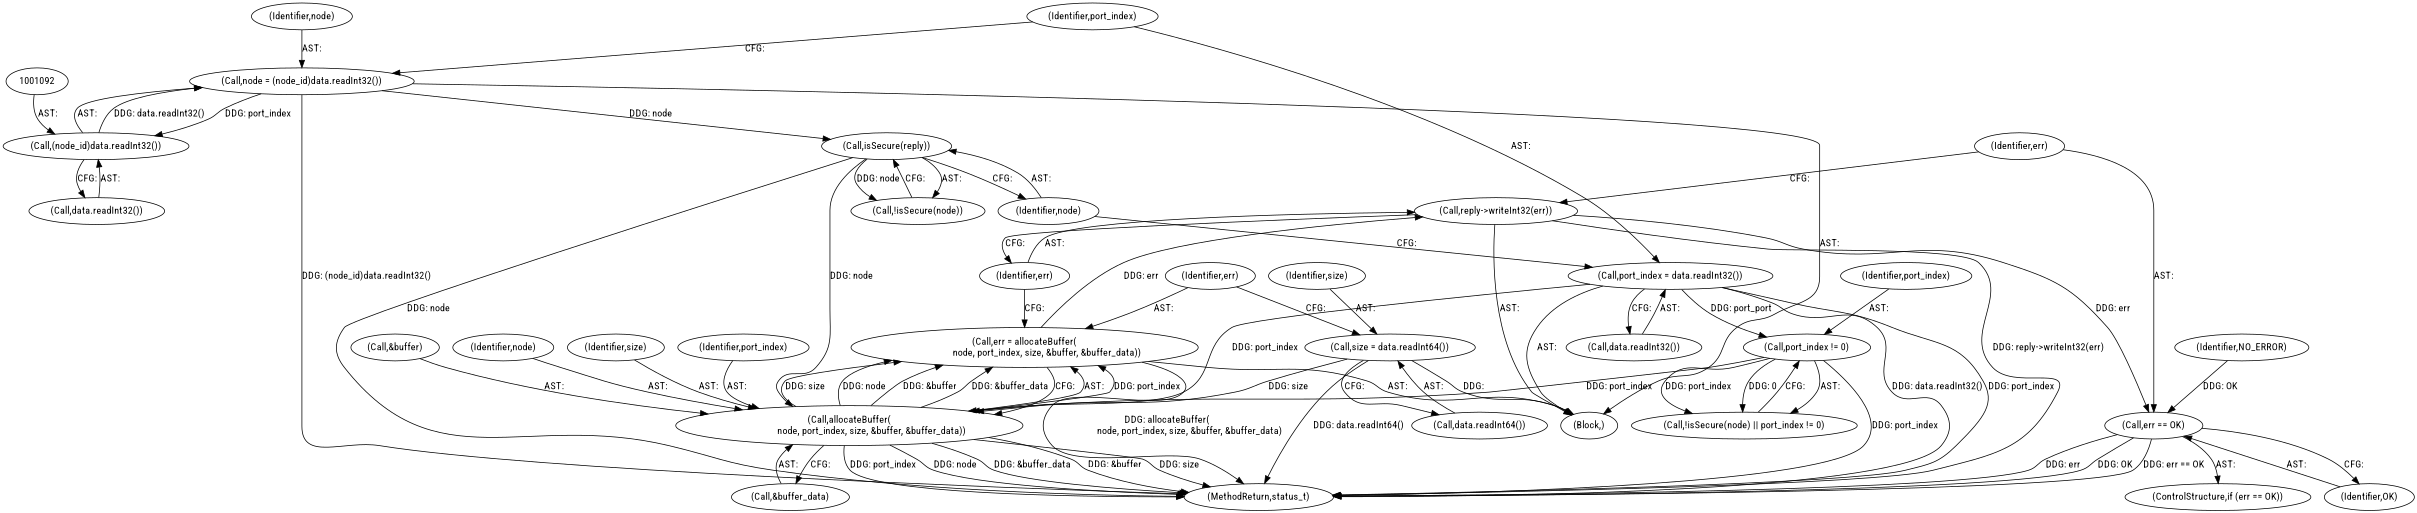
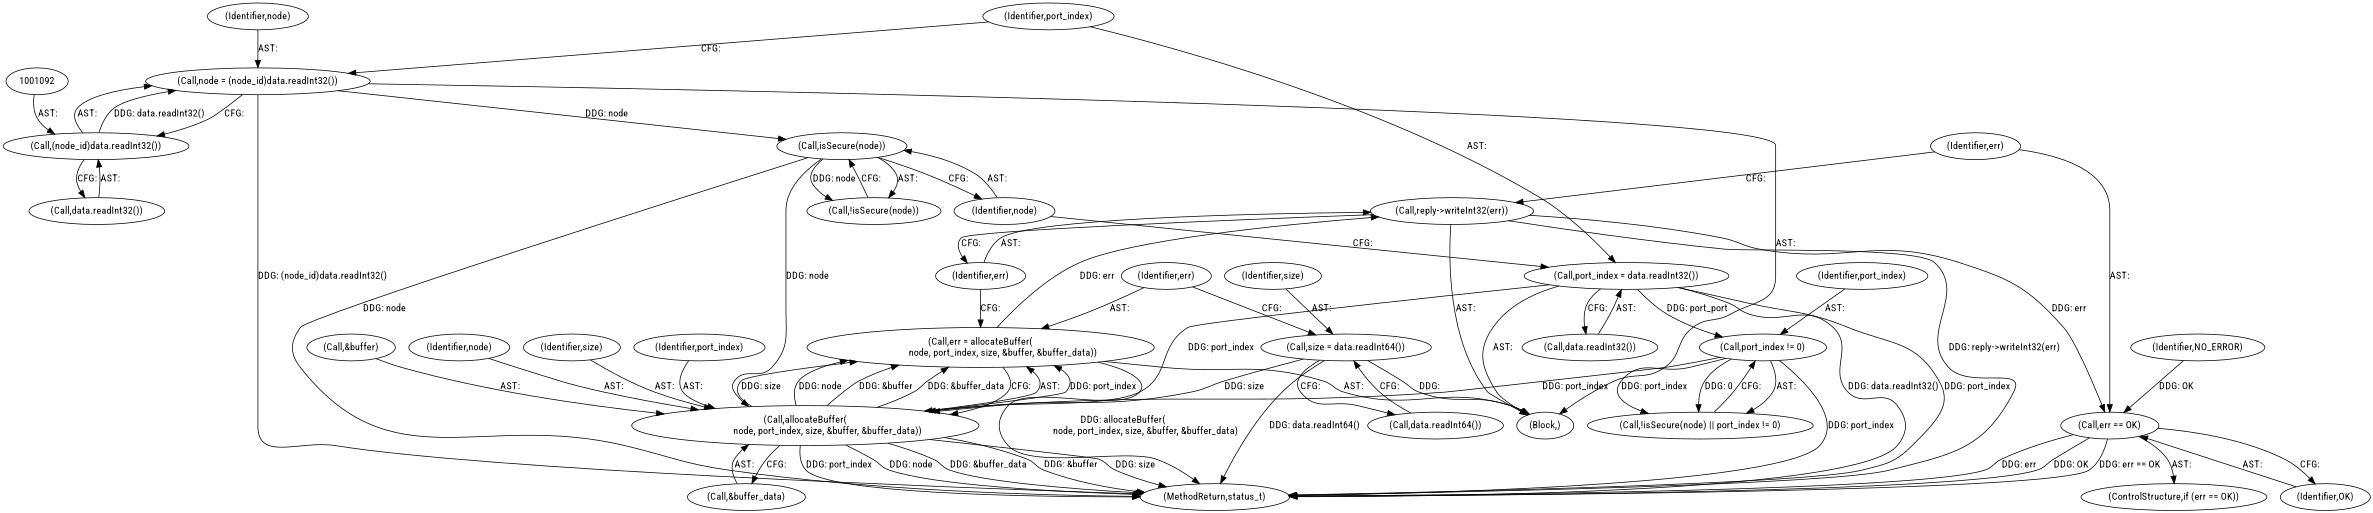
  digraph {
    fontname="Roboto Condensed"
    node [fontname="Roboto Condensed"]
    edge [fontname="Roboto Condensed"]
    n1 [label="(Call,reply->writeInt32(err))"]
    n2 [label="(Call,err == OK)"]
    n3 [label="(Identifier,err)"]
    n4 [label="(Block,)"]
    n5 [label="(MethodReturn,status_t)"]
    n6 [label="(ControlStructure,if (err == OK))"]
    n7 [label="(Identifier,OK)"]
    n8 [label="(Call,err = allocateBuffer(\n                    node, port_index, size, &buffer, &buffer_data))"]
    n9 [label="(Call,allocateBuffer(\n                    node, port_index, size, &buffer, &buffer_data))"]
    n10 [label="(Call,&buffer_data)"]
-   n11 [label="(Call,isSecure(reply))"]
+   n11 [label="(Call,isSecure(node))"]
    n12 [label="(Call,!isSecure(node))"]
    n13 [label="(Identifier,node)"]
    n14 [label="(Call,port_index = data.readInt32())"]
    n15 [label="(Call,node = (node_id)data.readInt32())"]
    n16 [label="(Call,(node_id)data.readInt32())"]
    n17 [label="(Call,data.readInt32())"]
    n18 [label="(Call,port_index != 0)"]
    n19 [label="(Call,!isSecure(node) || port_index != 0)"]
    n20 [label="(Call,data.readInt32())"]
    n21 [label="(Call,size = data.readInt64())"]
    n22 [label="(Call,data.readInt64())"]
    n23 [label="(Identifier,err)"]
    n24 [label="(Identifier,err)"]
    n25 [label="(Call,&buffer)"]
    n26 [label="(Identifier,NO_ERROR)"]
    n27 [label="(Identifier,node)"]
    n28 [label="(Identifier,size)"]
    n29 [label="(Identifier,port_index)"]
    n30 [label="(Identifier,port_index)"]
    n31 [label="(Identifier,size)"]
    n32 [label="(Identifier,port_index)"]
    n33 [label="(Identifier,node)"]
    1001092
    n1 -> n2 [label="DDG: err"]
    n1 -> n3 [label="CFG: "]
    n1 -> n4 [label="AST: "]
    n1 -> n5 [label="DDG: reply->writeInt32(err)"]
    n2 -> n5 [label="DDG: err"]
    n2 -> n5 [label="DDG: OK"]
    n2 -> n5 [label="DDG: err == OK"]
    n2 -> n6 [label="AST: "]
    n2 -> n7 [label="CFG: "]
    n3 -> n1 [label="AST: "]
    n3 -> n8 [label="CFG: "]
    n7 -> n2 [label="AST: "]
    n8 -> n1 [label="DDG: err"]
    n8 -> n4 [label="AST: "]
    n8 -> n5 [label="DDG: allocateBuffer(\n                    node, port_index, size, &buffer, &buffer_data)"]
    n8 -> n9 [label="CFG: "]
    n9 -> n5 [label="DDG: port_index"]
    n9 -> n5 [label="DDG: node"]
    n9 -> n5 [label="DDG: &buffer_data"]
    n9 -> n5 [label="DDG: &buffer"]
    n9 -> n5 [label="DDG: size"]
    n9 -> n8 [label="AST: "]
    n9 -> n8 [label="DDG: port_index"]
    n9 -> n8 [label="DDG: size"]
    n9 -> n8 [label="DDG: node"]
    n9 -> n8 [label="DDG: &buffer"]
    n9 -> n8 [label="DDG: &buffer_data"]
    n9 -> n10 [label="CFG: "]
    n10 -> n9 [label="AST: "]
    n11 -> n5 [label="DDG: node"]
    n11 -> n9 [label="DDG: node"]
    n11 -> n12 [label="AST: "]
    n11 -> n12 [label="DDG: node"]
    n11 -> n13 [label="CFG: "]
    n12 -> n11 [label="CFG: "]
    n13 -> n11 [label="AST: "]
    n13 -> n14 [label="CFG: "]
    n14 -> n4 [label="AST: "]
    n14 -> n5 [label="DDG: data.readInt32()"]
    n14 -> n5 [label="DDG: port_index"]
    n14 -> n9 [label="DDG: port_index"]
    n14 -> n18 [label="DDG: port_port"]
    n14 -> n20 [label="CFG: "]
    n15 -> n4 [label="AST: "]
    n15 -> n5 [label="DDG: (node_id)data.readInt32()"]
    n15 -> n11 [label="DDG: node"]
-   n15 -> n16 [label="DDG: port_index"]
+   n15 -> n16 [label="CFG: "]
    n16 -> n15 [label="AST: "]
    n16 -> n15 [label="DDG: data.readInt32()"]
    n16 -> n17 [label="CFG: "]
    n17 -> n16 [label="AST: "]
    n18 -> n5 [label="DDG: port_index"]
    n18 -> n9 [label="DDG: port_index"]
    n18 -> n19 [label="AST: "]
    n18 -> n19 [label="DDG: port_index"]
    n18 -> n19 [label="DDG: 0"]
    n19 -> n18 [label="CFG: "]
    n20 -> n14 [label="AST: "]
    n21 -> n4 [label="DDG: "]
    n21 -> n5 [label="DDG: data.readInt64()"]
    n21 -> n9 [label="DDG: size"]
    n21 -> n22 [label="CFG: "]
-   n22 -> n21 [label="AST: "]
+   n22 -> n21 [label="CFG: "]
    n23 -> n1 [label="CFG: "]
    n23 -> n2 [label="AST: "]
    n24 -> n8 [label="AST: "]
    n24 -> n21 [label="CFG: "]
    n25 -> n9 [label="AST: "]
    n26 -> n2 [label="DDG: OK"]
    n27 -> n9 [label="AST: "]
    n28 -> n9 [label="AST: "]
    n29 -> n18 [label="AST: "]
    n30 -> n14 [label="AST: "]
    n30 -> n15 [label="CFG: "]
    n31 -> n21 [label="AST: "]
    n32 -> n9 [label="AST: "]
    n33 -> n15 [label="AST: "]
    1001092 -> n16 [label="AST: "]
  }
